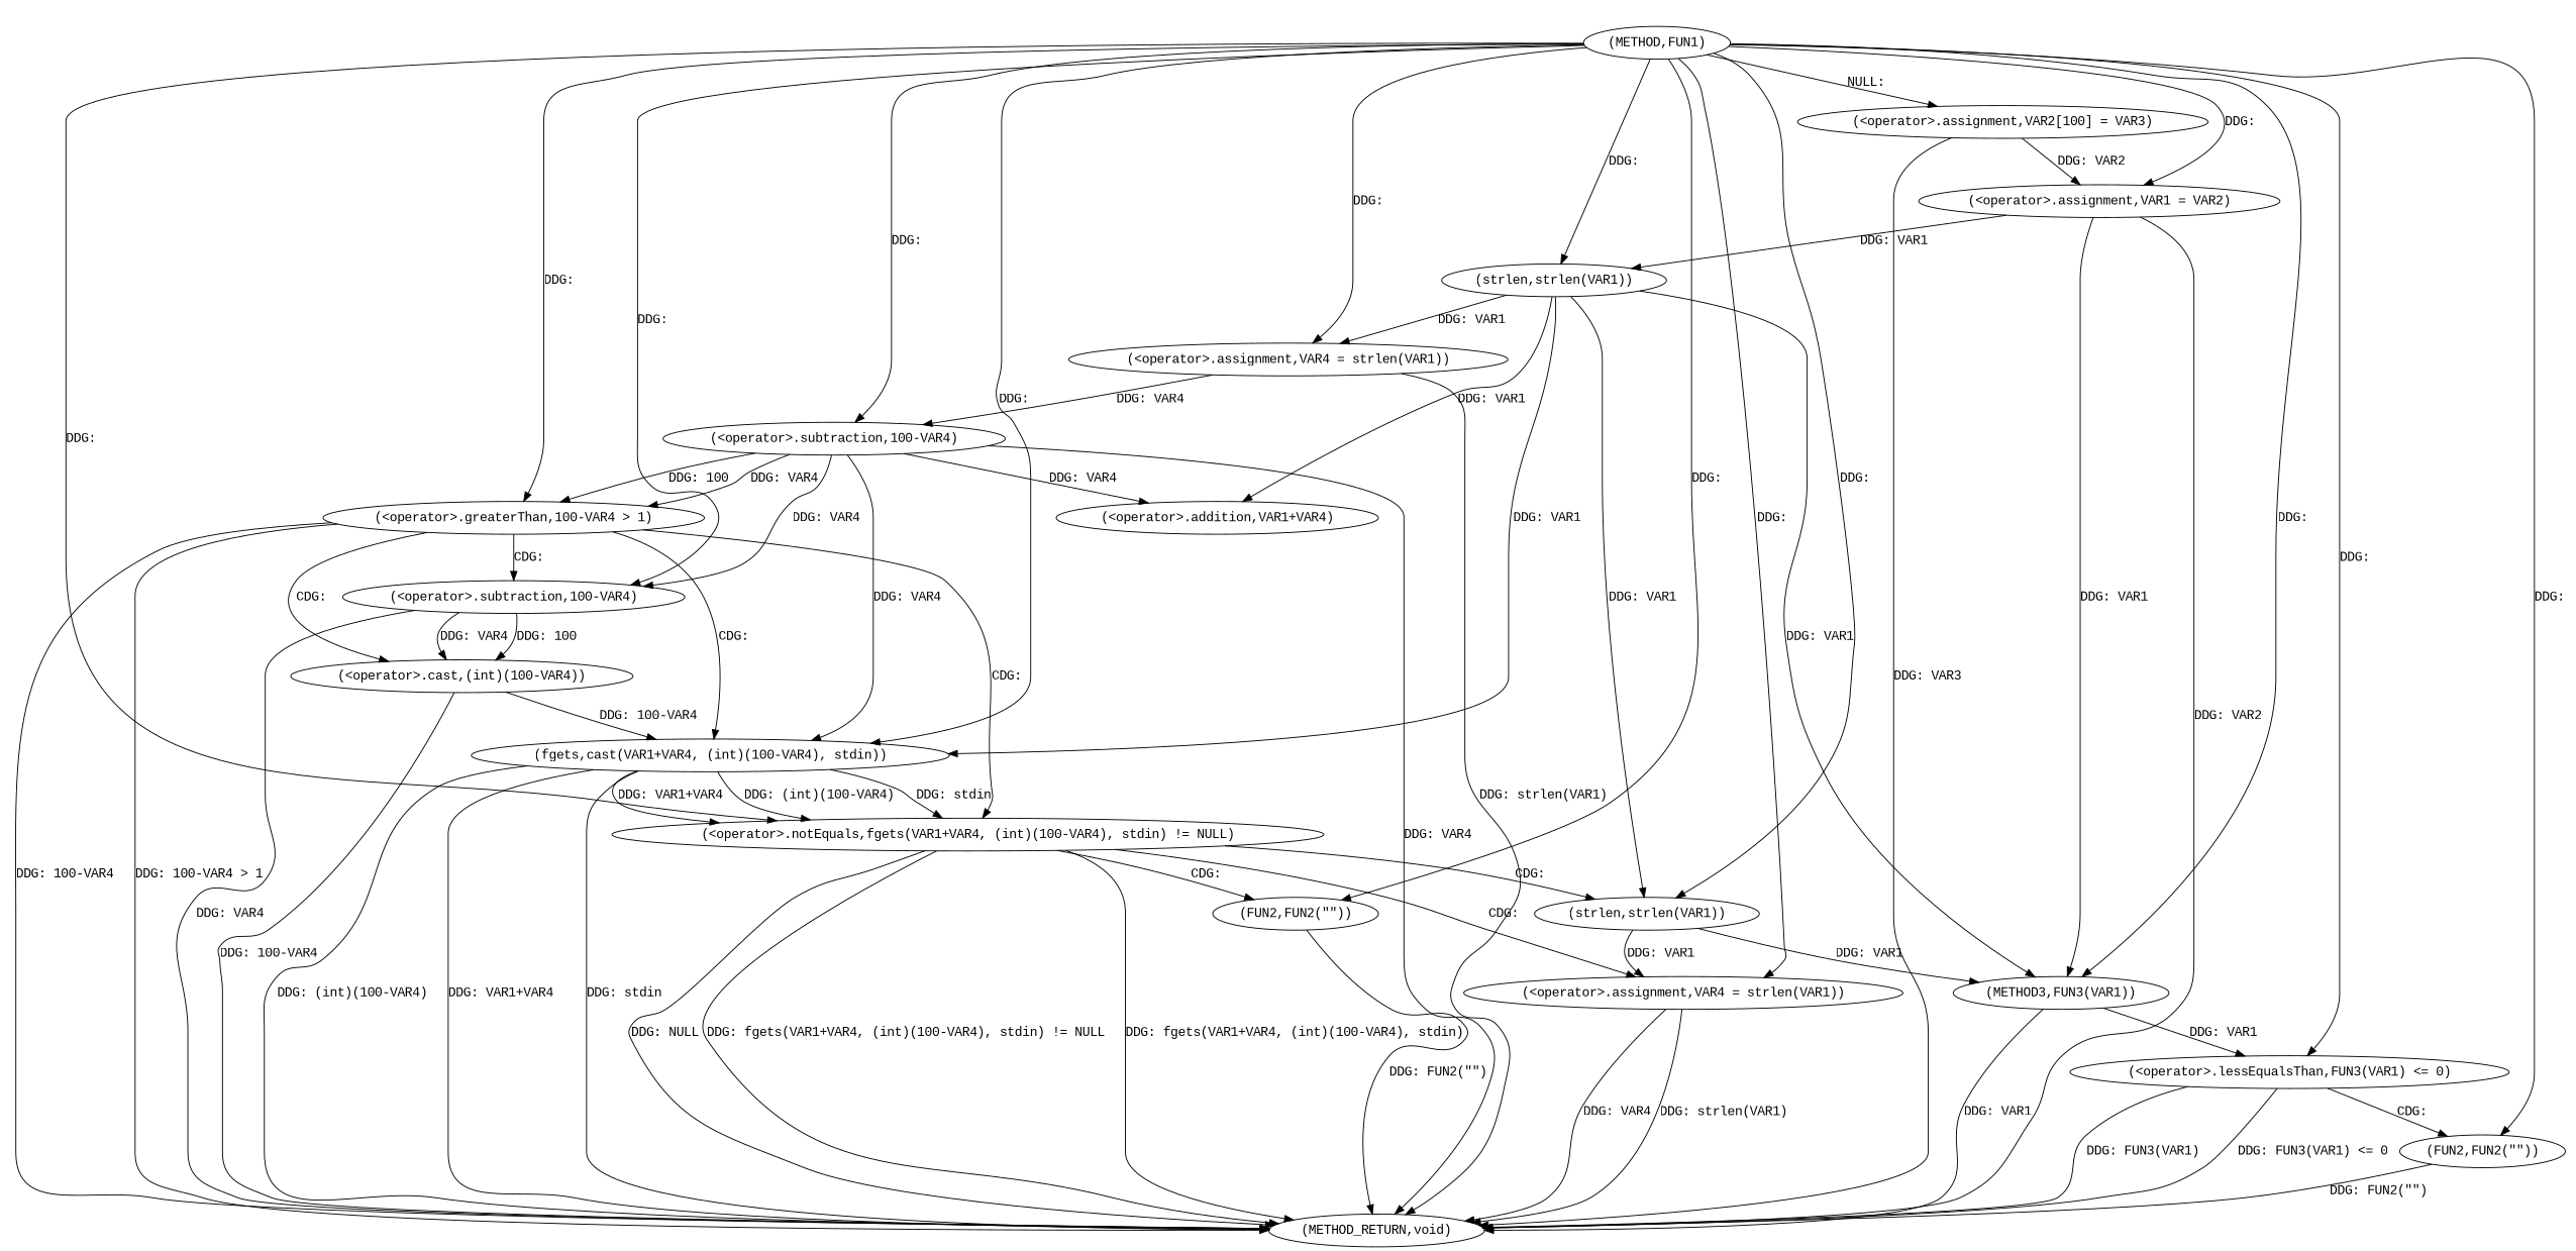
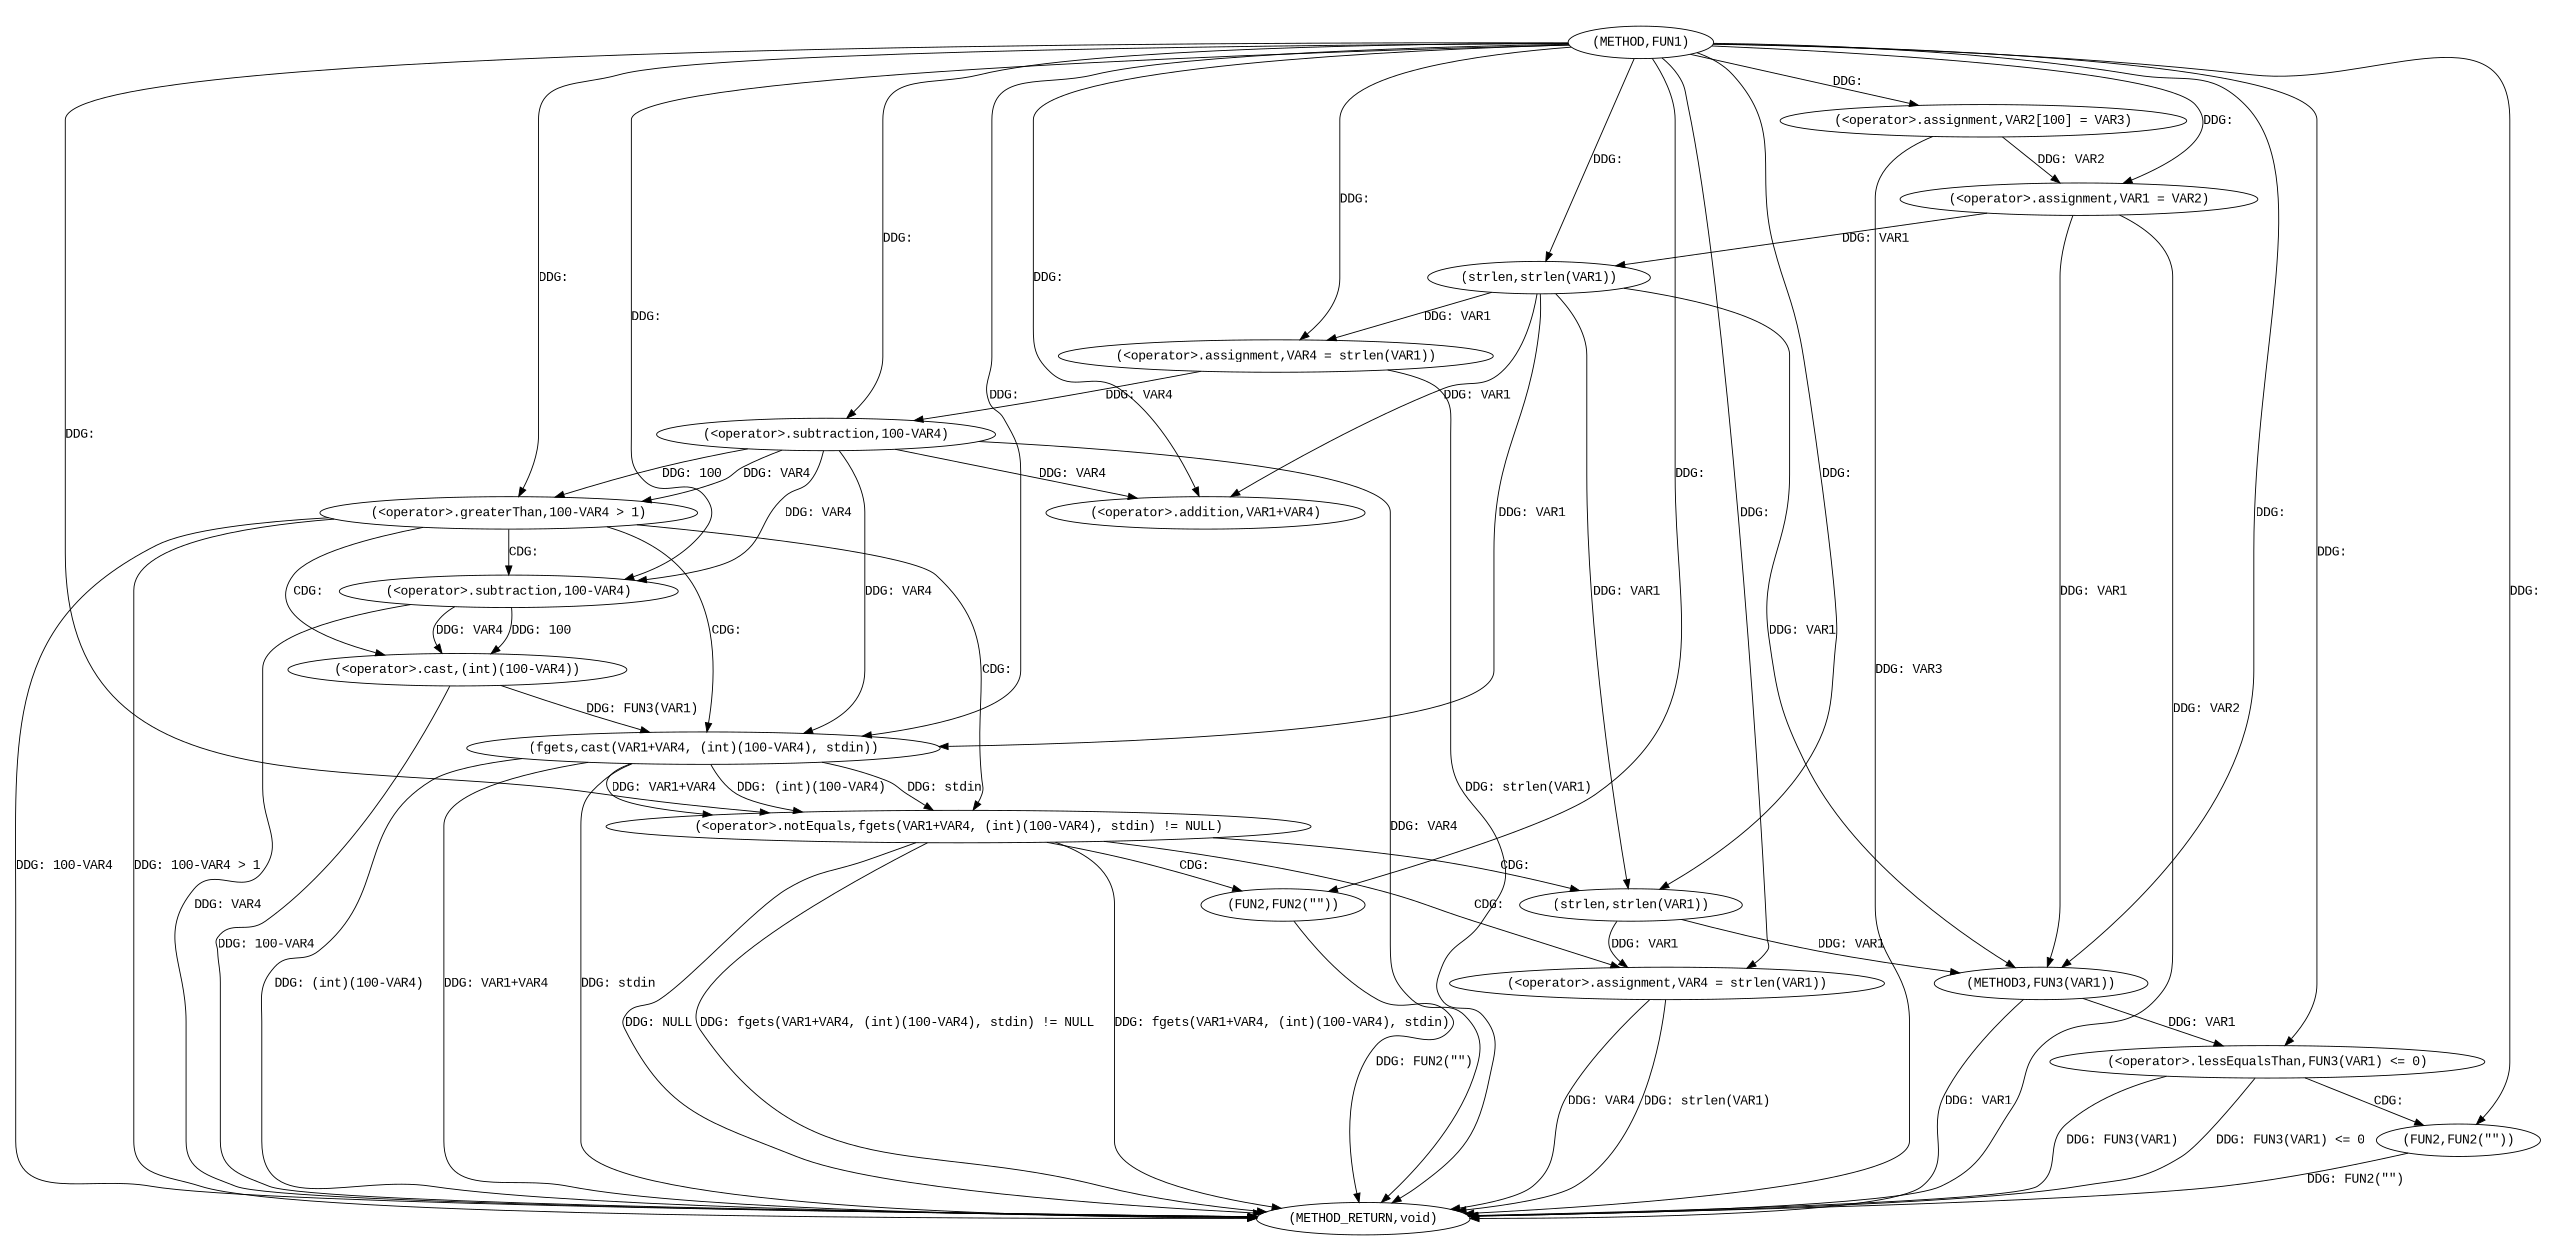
  digraph {
    fontname="Liberation Mono"
    node [fontname="Liberation Mono"]
    edge [fontname="Liberation Mono"]
    n1 [label="(METHOD,FUN1)"]
    n2 [label="(<operator>.assignment,VAR2[100] = VAR3)"]
    n3 [label="(<operator>.assignment,VAR1 = VAR2)"]
    n4 [label="(<operator>.assignment,VAR4 = strlen(VAR1))"]
    n5 [label="(strlen,strlen(VAR1))"]
    n6 [label="(<operator>.greaterThan,100-VAR4 > 1)"]
    n7 [label="(<operator>.subtraction,100-VAR4)"]
    n8 [label="(<operator>.notEquals,fgets(VAR1+VAR4, (int)(100-VAR4), stdin) != NULL)"]
    n9 [label="(fgets,cast(VAR1+VAR4, (int)(100-VAR4), stdin))"]
    n10 [label="(<operator>.addition,VAR1+VAR4)"]
    n11 [label="(<operator>.subtraction,100-VAR4)"]
    n12 [label="(<operator>.assignment,VAR4 = strlen(VAR1))"]
    n13 [label="(strlen,strlen(VAR1))"]
    n14 [label="(FUN2,FUN2(\"\"))"]
    n15 [label="(<operator>.lessEqualsThan,FUN3(VAR1) <= 0)"]
    n16 [label="(METHOD3,FUN3(VAR1))"]
    n17 [label="(FUN2,FUN2(\"\"))"]
    n18 [label="(METHOD_RETURN,void)"]
    n19 [label="(<operator>.cast,(int)(100-VAR4))"]
-   n1 -> n2 [label="NULL: "]
+   n1 -> n2 [label="DDG: "]
    n1 -> n3 [label="DDG: "]
    n1 -> n4 [label="DDG: "]
    n1 -> n5 [label="DDG: "]
    n1 -> n6 [label="DDG: "]
    n1 -> n7 [label="DDG: "]
    n1 -> n8 [label="DDG: "]
    n1 -> n9 [label="DDG: "]
+   n1 -> n10 [label="DDG: "]
    n1 -> n11 [label="DDG: "]
    n1 -> n12 [label="DDG: "]
    n1 -> n13 [label="DDG: "]
    n1 -> n14 [label="DDG: "]
    n1 -> n15 [label="DDG: "]
    n1 -> n16 [label="DDG: "]
    n1 -> n17 [label="DDG: "]
    n2 -> n3 [label="DDG: VAR2"]
    n2 -> n18 [label="DDG: VAR3"]
    n3 -> n5 [label="DDG: VAR1"]
    n3 -> n16 [label="DDG: VAR1"]
    n3 -> n18 [label="DDG: VAR2"]
    n4 -> n7 [label="DDG: VAR4"]
    n4 -> n18 [label="DDG: strlen(VAR1)"]
    n5 -> n4 [label="DDG: VAR1"]
    n5 -> n9 [label="DDG: VAR1"]
    n5 -> n10 [label="DDG: VAR1"]
    n5 -> n13 [label="DDG: VAR1"]
    n5 -> n16 [label="DDG: VAR1"]
    n6 -> n8 [label="CDG: "]
    n6 -> n9 [label="CDG: "]
    n6 -> n11 [label="CDG: "]
    n6 -> n18 [label="DDG: 100-VAR4 > 1"]
    n6 -> n18 [label="DDG: 100-VAR4"]
    n6 -> n19 [label="CDG: "]
    n7 -> n6 [label="DDG: 100"]
    n7 -> n6 [label="DDG: VAR4"]
    n7 -> n9 [label="DDG: VAR4"]
    n7 -> n10 [label="DDG: VAR4"]
    n7 -> n11 [label="DDG: VAR4"]
    n7 -> n18 [label="DDG: VAR4"]
    n8 -> n12 [label="CDG: "]
    n8 -> n13 [label="CDG: "]
    n8 -> n14 [label="CDG: "]
    n8 -> n18 [label="DDG: fgets(VAR1+VAR4, (int)(100-VAR4), stdin) != NULL"]
    n8 -> n18 [label="DDG: fgets(VAR1+VAR4, (int)(100-VAR4), stdin)"]
    n8 -> n18 [label="DDG: NULL"]
    n9 -> n8 [label="DDG: VAR1+VAR4"]
    n9 -> n8 [label="DDG: (int)(100-VAR4)"]
    n9 -> n8 [label="DDG: stdin"]
    n9 -> n18 [label="DDG: (int)(100-VAR4)"]
    n9 -> n18 [label="DDG: VAR1+VAR4"]
    n9 -> n18 [label="DDG: stdin"]
    n11 -> n18 [label="DDG: VAR4"]
    n11 -> n19 [label="DDG: 100"]
    n11 -> n19 [label="DDG: VAR4"]
    n12 -> n18 [label="DDG: strlen(VAR1)"]
    n12 -> n18 [label="DDG: VAR4"]
    n13 -> n12 [label="DDG: VAR1"]
    n13 -> n16 [label="DDG: VAR1"]
    n14 -> n18 [label="DDG: FUN2(\"\")"]
    n15 -> n17 [label="CDG: "]
    n15 -> n18 [label="DDG: FUN3(VAR1) <= 0"]
    n15 -> n18 [label="DDG: FUN3(VAR1)"]
    n16 -> n15 [label="DDG: VAR1"]
    n16 -> n18 [label="DDG: VAR1"]
    n17 -> n18 [label="DDG: FUN2(\"\")"]
-   n19 -> n9 [label="DDG: 100-VAR4"]
+   n19 -> n9 [label="DDG: FUN3(VAR1)"]
    n19 -> n18 [label="DDG: 100-VAR4"]
  }
